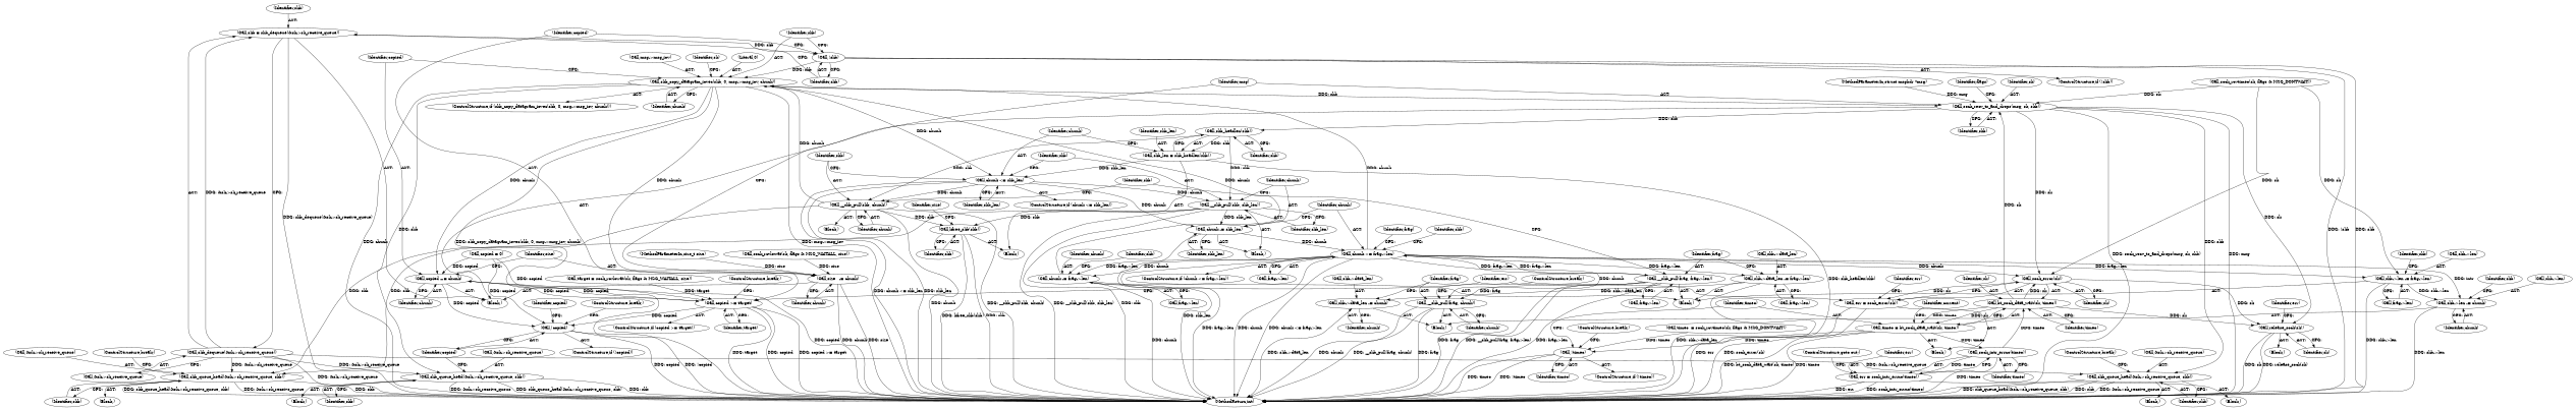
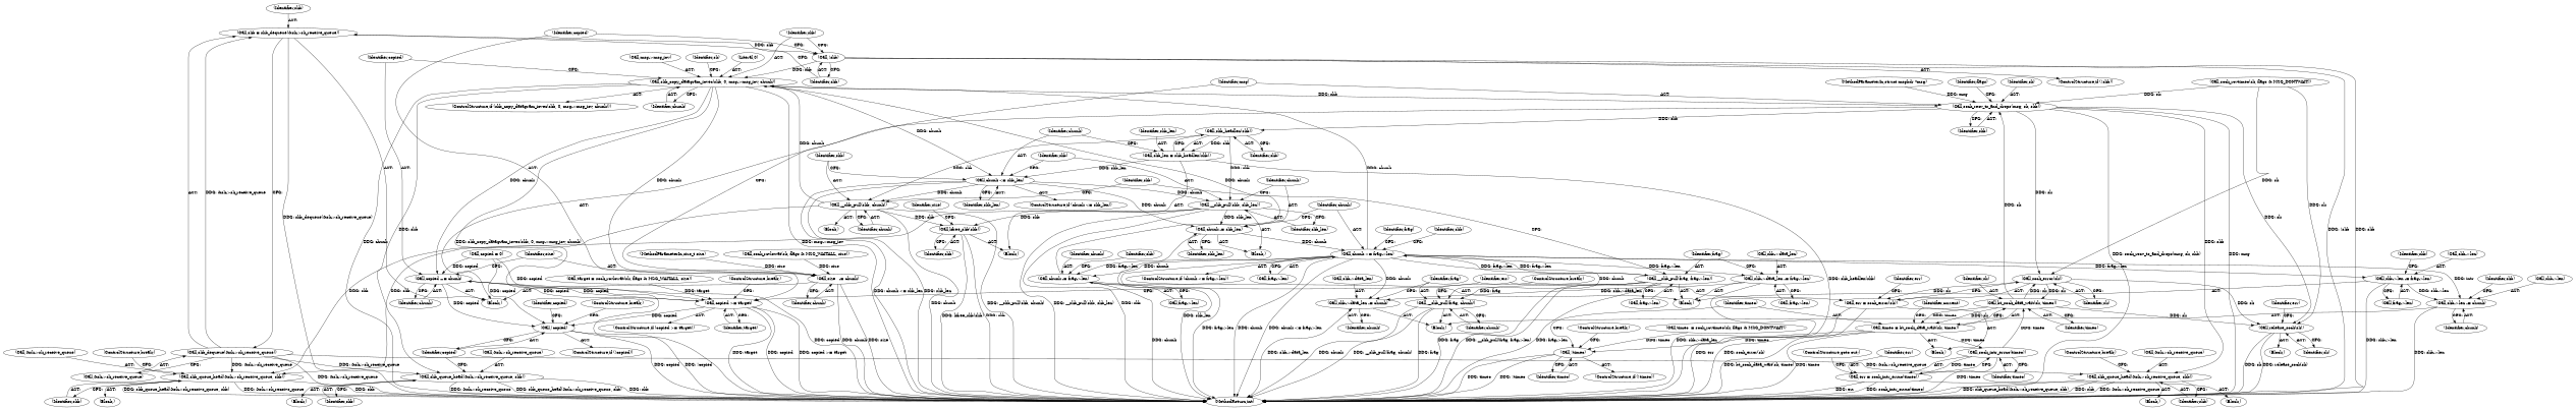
  digraph {
    n1 [label="(Call,skb = skb_dequeue(&sk->sk_receive_queue))"]
    n2 [label="(Call,skb_dequeue(&sk->sk_receive_queue))"]
    n3 [label="(Call,!skb)"]
    n4 [label="(MethodReturn,int)"]
    n5 [label="(Block,)"]
    n6 [label="(Call,skb_queue_head(&sk->sk_receive_queue, skb))"]
    n7 [label="(Call,skb_queue_head(&sk->sk_receive_queue, skb))"]
    n8 [label="(Call,skb_queue_head(&sk->sk_receive_queue, skb))"]
    n9 [label="(Call,&sk->sk_receive_queue)"]
    n10 [label="(Call,skb_copy_datagram_iovec(skb, 0, msg->msg_iov, chunk))"]
    n11 [label="(ControlStructure,if (!skb))"]
    n12 [label="(Identifier,skb)"]
    n13 [label="(Block,)"]
    n14 [label="(Identifier,skb)"]
    n15 [label="(Block,)"]
    n16 [label="(Identifier,skb)"]
    n17 [label="(Identifier,skb)"]
    n18 [label="(Block,)"]
    n19 [label="(Call,copied += chunk)"]
    n20 [label="(Call,size   -= chunk)"]
    n21 [label="(Call,sock_recv_ts_and_drops(msg, sk, skb))"]
    n22 [label="(Call,chunk <= skb_len)"]
    n23 [label="(ControlStructure,if (skb_copy_datagram_iovec(skb, 0, msg->msg_iov, chunk)))"]
    n24 [label="(Identifier,chunk)"]
    n25 [label="(Call,copied >= target)"]
    n26 [label="(Call,!copied)"]
    n27 [label="(Identifier,chunk)"]
    n28 [label="(Identifier,chunk)"]
    n29 [label="(Call,sock_error(sk))"]
    n30 [label="(Call,release_sock(sk))"]
    n31 [label="(Call,skb_headlen(skb))"]
    n32 [label="(Identifier,skb)"]
    n33 [label="(Call,__skb_pull(skb, chunk))"]
    n34 [label="(Call,__skb_pull(skb, skb_len))"]
    n35 [label="(Call,chunk -= skb_len)"]
    n36 [label="(Identifier,skb_len)"]
    n37 [label="(ControlStructure,if (chunk <= skb_len))"]
    n38 [label="(Identifier,target)"]
    n39 [label="(ControlStructure,if (copied >= target))"]
    n40 [label="(Identifier,copied)"]
    n41 [label="(ControlStructure,if (!copied))"]
    n42 [label="(Call,err = sock_error(sk))"]
    n43 [label="(Call,bt_sock_data_wait(sk, timeo))"]
    n44 [label="(Identifier,sk)"]
    n45 [label="(Identifier,sk)"]
    n46 [label="(Block,)"]
    n47 [label="(Call,skb_len = skb_headlen(skb))"]
    n48 [label="(Identifier,skb)"]
    n49 [label="(Block,)"]
    n50 [label="(Call,timeo = bt_sock_data_wait(sk, timeo))"]
    n51 [label="(Identifier,timeo)"]
    n52 [label="(Call,!timeo)"]
    n53 [label="(Call,sock_intr_errno(timeo))"]
    n54 [label="(ControlStructure,if (!timeo))"]
    n55 [label="(Identifier,timeo)"]
    n56 [label="(Call,err = sock_intr_errno(timeo))"]
    n57 [label="(Identifier,timeo)"]
    n58 [label="(Block,)"]
    n59 [label="(Block,)"]
    n60 [label="(Call,kfree_skb(skb))"]
    n61 [label="(Block,)"]
    n62 [label="(Identifier,chunk)"]
    n63 [label="(Identifier,skb_len)"]
    n64 [label="(Block,)"]
    n65 [label="(Call,chunk <= frag->len)"]
    n66 [label="(Identifier,skb_len)"]
    n67 [label="(Identifier,skb)"]
    n68 [label="(Call,skb->len -= chunk)"]
    n69 [label="(Call,skb->data_len -= chunk)"]
    n70 [label="(Call,__skb_pull(frag, chunk))"]
    n71 [label="(Call,chunk -= frag->len)"]
    n72 [label="(Call,skb->len -= frag->len)"]
    n73 [label="(Call,skb->data_len -= frag->len)"]
    n74 [label="(Call,__skb_pull(frag, frag->len))"]
    n75 [label="(ControlStructure,if (chunk <= frag->len))"]
    n76 [label="(Call,frag->len)"]
    n77 [label="(Identifier,chunk)"]
    n78 [label="(Block,)"]
    n79 [label="(Identifier,chunk)"]
    n80 [label="(Identifier,chunk)"]
    n81 [label="(Block,)"]
    n82 [label="(Call,frag->len)"]
    n83 [label="(Call,frag->len)"]
    n84 [label="(Call,frag->len)"]
    n85 [label="(Call,frag->len)"]
    n86 [label="(Identifier,chunk)"]
    n87 [label="(Identifier,frag)"]
    n88 [label="(Identifier,skb)"]
    n89 [label="(Identifier,sk)"]
    n90 [label="(Identifier,err)"]
    n91 [label="(Identifier,frag)"]
    n92 [label="(MethodParameterIn,size_t size)"]
    n93 [label="(Identifier,frag)"]
    n94 [label="(Identifier,chunk)"]
    n95 [label="(Call,skb->len)"]
    n96 [label="(Identifier,copied)"]
    n97 [label="(Identifier,skb)"]
    n98 [label="(Identifier,chunk)"]
    n99 [label="(Call,timeo  = sock_rcvtimeo(sk, flags & MSG_DONTWAIT))"]
    n100 [label="(Call,skb->len)"]
    n101 [label="(ControlStructure,break;)"]
    n102 [label="(Identifier,skb)"]
    n103 [label="(Call,skb->data_len)"]
    n104 [label="(Identifier,current)"]
    n105 [label="(Call,sock_rcvtimeo(sk, flags & MSG_DONTWAIT))"]
    n106 [label="(Identifier,skb)"]
    n107 [label="(Call,sock_rcvlowat(sk, flags & MSG_WAITALL, size))"]
    n108 [label="(ControlStructure,break;)"]
    n109 [label="(ControlStructure,break;)"]
    n110 [label="(Call,skb->data_len)"]
    n111 [label="(Identifier,skb)"]
    n112 [label="(Call,&sk->sk_receive_queue)"]
    n113 [label="(Call,target = sock_rcvlowat(sk, flags & MSG_WAITALL, size))"]
    n114 [label="(Identifier,copied)"]
    n115 [label="(Identifier,skb)"]
    n116 [label="(Call,msg->msg_iov)"]
    n117 [label="(Call,copied = 0)"]
    n118 [label="(Identifier,flags)"]
    n119 [label="(ControlStructure,goto out;)"]
    n120 [label="(Identifier,skb)"]
    n121 [label="(Call,&sk->sk_receive_queue)"]
    n122 [label="(Identifier,skb)"]
    n123 [label="(Identifier,err)"]
    n124 [label="(ControlStructure,break;)"]
    n125 [label="(Identifier,sk)"]
    n126 [label="(Identifier,err)"]
    n127 [label="(Identifier,timeo)"]
    n128 [label="(Identifier,skb)"]
    n129 [label="(Identifier,err)"]
    n130 [label="(Literal,0)"]
    n131 [label="(Identifier,sk)"]
    n132 [label="(Call,&sk->sk_receive_queue)"]
    n133 [label="(ControlStructure,break;)"]
    n134 [label="(Identifier,msg)"]
    n135 [label="(Identifier,chunk)"]
    n136 [label="(Identifier,size)"]
    n137 [label="(ControlStructure,break;)"]
    n138 [label="(Identifier,size)"]
    n139 [label="(Identifier,skb_len)"]
    n140 [label="(MethodParameterIn,struct msghdr *msg)"]
    n141 [label="(Identifier,copied)"]
    n1 -> n2 [label="CFG: "]
    n1 -> n3 [label="DDG: skb"]
    n1 -> n4 [label="DDG: skb_dequeue(&sk->sk_receive_queue)"]
    n1 -> n5 [label="AST: "]
    n2 -> n1 [label="AST: "]
    n2 -> n1 [label="DDG: &sk->sk_receive_queue"]
    n2 -> n4 [label="DDG: &sk->sk_receive_queue"]
    n2 -> n6 [label="DDG: &sk->sk_receive_queue"]
    n2 -> n7 [label="DDG: &sk->sk_receive_queue"]
    n2 -> n8 [label="DDG: &sk->sk_receive_queue"]
    n2 -> n9 [label="CFG: "]
    n3 -> n4 [label="DDG: !skb"]
    n3 -> n4 [label="DDG: skb"]
    n3 -> n10 [label="DDG: skb"]
    n3 -> n11 [label="AST: "]
    n3 -> n12 [label="CFG: "]
    n6 -> n4 [label="DDG: skb"]
    n6 -> n4 [label="DDG: &sk->sk_receive_queue"]
    n6 -> n4 [label="DDG: skb_queue_head(&sk->sk_receive_queue, skb)"]
    n6 -> n13 [label="AST: "]
    n6 -> n14 [label="CFG: "]
    n7 -> n4 [label="DDG: skb"]
    n7 -> n4 [label="DDG: skb_queue_head(&sk->sk_receive_queue, skb)"]
    n7 -> n4 [label="DDG: &sk->sk_receive_queue"]
    n7 -> n15 [label="AST: "]
    n7 -> n16 [label="CFG: "]
    n8 -> n4 [label="DDG: skb_queue_head(&sk->sk_receive_queue, skb)"]
    n8 -> n4 [label="DDG: skb"]
    n8 -> n4 [label="DDG: &sk->sk_receive_queue"]
    n8 -> n17 [label="CFG: "]
    n8 -> n18 [label="AST: "]
    n9 -> n2 [label="AST: "]
    n10 -> n4 [label="DDG: chunk"]
    n10 -> n4 [label="DDG: skb_copy_datagram_iovec(skb, 0, msg->msg_iov, chunk)"]
    n10 -> n4 [label="DDG: msg->msg_iov"]
    n10 -> n6 [label="DDG: skb"]
    n10 -> n19 [label="DDG: chunk"]
    n10 -> n20 [label="DDG: chunk"]
    n10 -> n21 [label="DDG: skb"]
    n10 -> n22 [label="DDG: chunk"]
    n10 -> n23 [label="AST: "]
    n10 -> n24 [label="CFG: "]
    n12 -> n1 [label="CFG: "]
    n12 -> n3 [label="AST: "]
    n14 -> n6 [label="AST: "]
    n16 -> n7 [label="AST: "]
    n17 -> n8 [label="AST: "]
    n19 -> n4 [label="DDG: copied"]
    n19 -> n5 [label="AST: "]
    n19 -> n25 [label="DDG: copied"]
    n19 -> n26 [label="DDG: copied"]
    n19 -> n27 [label="CFG: "]
    n20 -> n4 [label="DDG: chunk"]
    n20 -> n4 [label="DDG: size"]
    n20 -> n5 [label="AST: "]
    n20 -> n28 [label="CFG: "]
    n21 -> n4 [label="DDG: sock_recv_ts_and_drops(msg, sk, skb)"]
    n21 -> n4 [label="DDG: msg"]
    n21 -> n5 [label="AST: "]
    n21 -> n8 [label="DDG: skb"]
    n21 -> n29 [label="DDG: sk"]
    n21 -> n30 [label="DDG: sk"]
    n21 -> n31 [label="DDG: skb"]
    n21 -> n32 [label="CFG: "]
    n22 -> n4 [label="DDG: skb_len"]
    n22 -> n4 [label="DDG: chunk <= skb_len"]
    n22 -> n33 [label="DDG: chunk"]
    n22 -> n34 [label="DDG: chunk"]
    n22 -> n35 [label="DDG: chunk"]
    n22 -> n36 [label="CFG: "]
    n22 -> n37 [label="AST: "]
    n24 -> n10 [label="AST: "]
    n25 -> n4 [label="DDG: target"]
    n25 -> n4 [label="DDG: copied"]
    n25 -> n4 [label="DDG: copied >= target"]
    n25 -> n19 [label="DDG: copied"]
    n25 -> n26 [label="DDG: copied"]
    n25 -> n38 [label="CFG: "]
    n25 -> n39 [label="AST: "]
    n26 -> n4 [label="DDG: !copied"]
    n26 -> n4 [label="DDG: copied"]
    n26 -> n40 [label="CFG: "]
    n26 -> n41 [label="AST: "]
    n27 -> n19 [label="AST: "]
    n28 -> n20 [label="AST: "]
    n29 -> n30 [label="DDG: sk"]
    n29 -> n42 [label="AST: "]
    n29 -> n42 [label="DDG: sk"]
-   n29 -> n43 [label="AST: "]
+   n29 -> n43 [label="DDG: sk"]
    n29 -> n44 [label="CFG: "]
    n30 -> n4 [label="DDG: release_sock(sk)"]
    n30 -> n4 [label="DDG: sk"]
    n30 -> n45 [label="CFG: "]
    n30 -> n46 [label="AST: "]
    n31 -> n33 [label="DDG: skb"]
    n31 -> n34 [label="DDG: skb"]
    n31 -> n47 [label="AST: "]
    n31 -> n47 [label="DDG: skb"]
    n31 -> n48 [label="CFG: "]
    n32 -> n21 [label="AST: "]
    n33 -> n4 [label="DDG: __skb_pull(skb, chunk)"]
    n33 -> n4 [label="DDG: chunk"]
    n33 -> n7 [label="DDG: skb"]
    n33 -> n10 [label="DDG: chunk"]
    n33 -> n60 [label="DDG: skb"]
    n33 -> n61 [label="AST: "]
    n33 -> n62 [label="CFG: "]
    n34 -> n4 [label="DDG: skb"]
    n34 -> n4 [label="DDG: __skb_pull(skb, skb_len)"]
    n34 -> n7 [label="DDG: skb"]
    n34 -> n35 [label="DDG: skb_len"]
    n34 -> n60 [label="DDG: skb"]
    n34 -> n63 [label="CFG: "]
    n34 -> n64 [label="AST: "]
    n35 -> n4 [label="DDG: skb_len"]
    n35 -> n64 [label="AST: "]
    n35 -> n65 [label="DDG: chunk"]
    n35 -> n66 [label="CFG: "]
    n36 -> n22 [label="AST: "]
    n38 -> n25 [label="AST: "]
    n40 -> n6 [label="CFG: "]
    n40 -> n26 [label="AST: "]
    n42 -> n4 [label="DDG: sock_error(sk)"]
    n42 -> n4 [label="DDG: err"]
    n42 -> n29 [label="CFG: "]
    n42 -> n49 [label="AST: "]
    n43 -> n21 [label="DDG: sk"]
    n43 -> n29 [label="DDG: sk"]
    n43 -> n30 [label="DDG: sk"]
    n43 -> n50 [label="AST: "]
    n43 -> n50 [label="DDG: sk"]
    n43 -> n50 [label="DDG: timeo"]
    n43 -> n51 [label="CFG: "]
    n44 -> n29 [label="AST: "]
    n45 -> n30 [label="AST: "]
    n47 -> n4 [label="DDG: skb_headlen(skb)"]
    n47 -> n22 [label="DDG: skb_len"]
    n47 -> n31 [label="CFG: "]
    n47 -> n59 [label="AST: "]
    n48 -> n31 [label="AST: "]
    n50 -> n4 [label="DDG: timeo"]
    n50 -> n4 [label="DDG: bt_sock_data_wait(sk, timeo)"]
    n50 -> n43 [label="CFG: "]
    n50 -> n49 [label="AST: "]
    n50 -> n52 [label="DDG: timeo"]
    n50 -> n53 [label="DDG: timeo"]
    n51 -> n43 [label="AST: "]
    n52 -> n4 [label="DDG: timeo"]
    n52 -> n4 [label="DDG: !timeo"]
    n52 -> n54 [label="AST: "]
    n52 -> n55 [label="CFG: "]
    n53 -> n4 [label="DDG: timeo"]
    n53 -> n43 [label="DDG: timeo"]
    n53 -> n56 [label="AST: "]
    n53 -> n56 [label="DDG: timeo"]
    n53 -> n57 [label="CFG: "]
    n55 -> n52 [label="AST: "]
    n56 -> n4 [label="DDG: err"]
    n56 -> n4 [label="DDG: sock_intr_errno(timeo)"]
    n56 -> n53 [label="CFG: "]
    n56 -> n58 [label="AST: "]
    n57 -> n53 [label="AST: "]
    n60 -> n4 [label="DDG: kfree_skb(skb)"]
    n60 -> n4 [label="DDG: skb"]
    n60 -> n59 [label="AST: "]
    n60 -> n67 [label="CFG: "]
    n62 -> n33 [label="AST: "]
    n63 -> n34 [label="AST: "]
    n65 -> n4 [label="DDG: chunk"]
    n65 -> n4 [label="DDG: chunk <= frag->len"]
    n65 -> n4 [label="DDG: frag->len"]
    n65 -> n10 [label="DDG: chunk"]
    n65 -> n68 [label="DDG: intr"]
-   n65 -> n29 [label="DDG: chunk"]
+   n65 -> n69 [label="DDG: chunk"]
    n65 -> n70 [label="DDG: chunk"]
    n65 -> n71 [label="DDG: frag->len"]
    n65 -> n71 [label="DDG: chunk"]
    n65 -> n72 [label="DDG: frag->len"]
    n65 -> n73 [label="DDG: frag->len"]
    n65 -> n74 [label="DDG: frag->len"]
    n65 -> n75 [label="AST: "]
    n65 -> n76 [label="CFG: "]
    n66 -> n35 [label="AST: "]
    n67 -> n60 [label="AST: "]
    n68 -> n4 [label="DDG: skb->len"]
    n68 -> n77 [label="CFG: "]
    n68 -> n78 [label="AST: "]
    n69 -> n4 [label="DDG: skb->data_len"]
    n69 -> n78 [label="AST: "]
    n69 -> n79 [label="CFG: "]
    n70 -> n4 [label="DDG: frag"]
    n70 -> n4 [label="DDG: chunk"]
    n70 -> n4 [label="DDG: __skb_pull(frag, chunk)"]
    n70 -> n78 [label="AST: "]
    n70 -> n80 [label="CFG: "]
    n71 -> n4 [label="DDG: chunk"]
    n71 -> n10 [label="DDG: chunk"]
    n71 -> n81 [label="AST: "]
    n71 -> n82 [label="CFG: "]
    n72 -> n4 [label="DDG: skb->len"]
    n72 -> n68 [label="DDG: skb->len"]
    n72 -> n81 [label="AST: "]
    n72 -> n83 [label="CFG: "]
    n73 -> n4 [label="DDG: skb->data_len"]
    n73 -> n69 [label="DDG: skb->data_len"]
    n73 -> n81 [label="AST: "]
    n73 -> n84 [label="CFG: "]
    n74 -> n4 [label="DDG: __skb_pull(frag, frag->len)"]
    n74 -> n4 [label="DDG: frag->len"]
    n74 -> n4 [label="DDG: frag"]
    n74 -> n65 [label="DDG: frag->len"]
    n74 -> n70 [label="DDG: frag"]
    n74 -> n81 [label="AST: "]
    n74 -> n85 [label="CFG: "]
    n76 -> n65 [label="AST: "]
    n77 -> n68 [label="AST: "]
    n79 -> n69 [label="AST: "]
    n80 -> n70 [label="AST: "]
    n82 -> n71 [label="AST: "]
    n83 -> n72 [label="AST: "]
    n84 -> n73 [label="AST: "]
    n85 -> n74 [label="AST: "]
    n86 -> n22 [label="AST: "]
    n86 -> n47 [label="CFG: "]
    n87 -> n73 [label="CFG: "]
    n87 -> n74 [label="AST: "]
    n88 -> n3 [label="CFG: "]
    n88 -> n10 [label="AST: "]
    n89 -> n43 [label="AST: "]
    n90 -> n42 [label="CFG: "]
    n91 -> n65 [label="CFG: "]
    n92 -> n20 [label="DDG: size"]
    n93 -> n69 [label="CFG: "]
    n93 -> n70 [label="AST: "]
    n94 -> n35 [label="CFG: "]
    n94 -> n65 [label="AST: "]
    n95 -> n68 [label="AST: "]
    n96 -> n26 [label="CFG: "]
    n97 -> n65 [label="CFG: "]
    n98 -> n34 [label="CFG: "]
    n98 -> n35 [label="AST: "]
    n99 -> n52 [label="DDG: timeo"]
    n100 -> n72 [label="AST: "]
    n101 -> n70 [label="CFG: "]
    n102 -> n22 [label="CFG: "]
    n102 -> n33 [label="AST: "]
    n103 -> n69 [label="AST: "]
    n104 -> n50 [label="CFG: "]
    n105 -> n21 [label="DDG: sk"]
    n105 -> n29 [label="DDG: sk"]
-   n105 -> n72 [label="DDG: sk"]
+   n105 -> n30 [label="DDG: sk"]
    n106 -> n71 [label="CFG: "]
    n107 -> n20 [label="DDG: size"]
    n108 -> n8 [label="CFG: "]
    n109 -> n26 [label="CFG: "]
    n110 -> n73 [label="AST: "]
    n111 -> n68 [label="CFG: "]
    n112 -> n6 [label="AST: "]
    n113 -> n25 [label="DDG: target"]
    n114 -> n10 [label="CFG: "]
    n114 -> n19 [label="AST: "]
    n115 -> n22 [label="CFG: "]
    n115 -> n34 [label="AST: "]
    n116 -> n10 [label="AST: "]
    n117 -> n19 [label="DDG: copied"]
    n117 -> n25 [label="DDG: copied"]
    n117 -> n26 [label="DDG: copied"]
    n118 -> n21 [label="CFG: "]
    n119 -> n56 [label="CFG: "]
    n120 -> n72 [label="CFG: "]
    n121 -> n7 [label="AST: "]
    n122 -> n1 [label="AST: "]
    n123 -> n56 [label="AST: "]
    n124 -> n52 [label="CFG: "]
    n125 -> n10 [label="CFG: "]
    n126 -> n30 [label="CFG: "]
    n127 -> n50 [label="AST: "]
    n127 -> n52 [label="CFG: "]
    n128 -> n33 [label="CFG: "]
    n128 -> n74 [label="CFG: "]
    n129 -> n25 [label="CFG: "]
    n129 -> n42 [label="AST: "]
    n130 -> n10 [label="AST: "]
    n131 -> n21 [label="AST: "]
    n132 -> n8 [label="AST: "]
    n133 -> n25 [label="CFG: "]
    n134 -> n20 [label="CFG: "]
    n134 -> n21 [label="AST: "]
    n135 -> n71 [label="AST: "]
    n136 -> n19 [label="CFG: "]
    n136 -> n20 [label="AST: "]
    n137 -> n7 [label="CFG: "]
    n138 -> n60 [label="CFG: "]
    n139 -> n47 [label="AST: "]
    n140 -> n21 [label="DDG: msg"]
    n141 -> n3 [label="CFG: "]
    n141 -> n25 [label="AST: "]
  }
